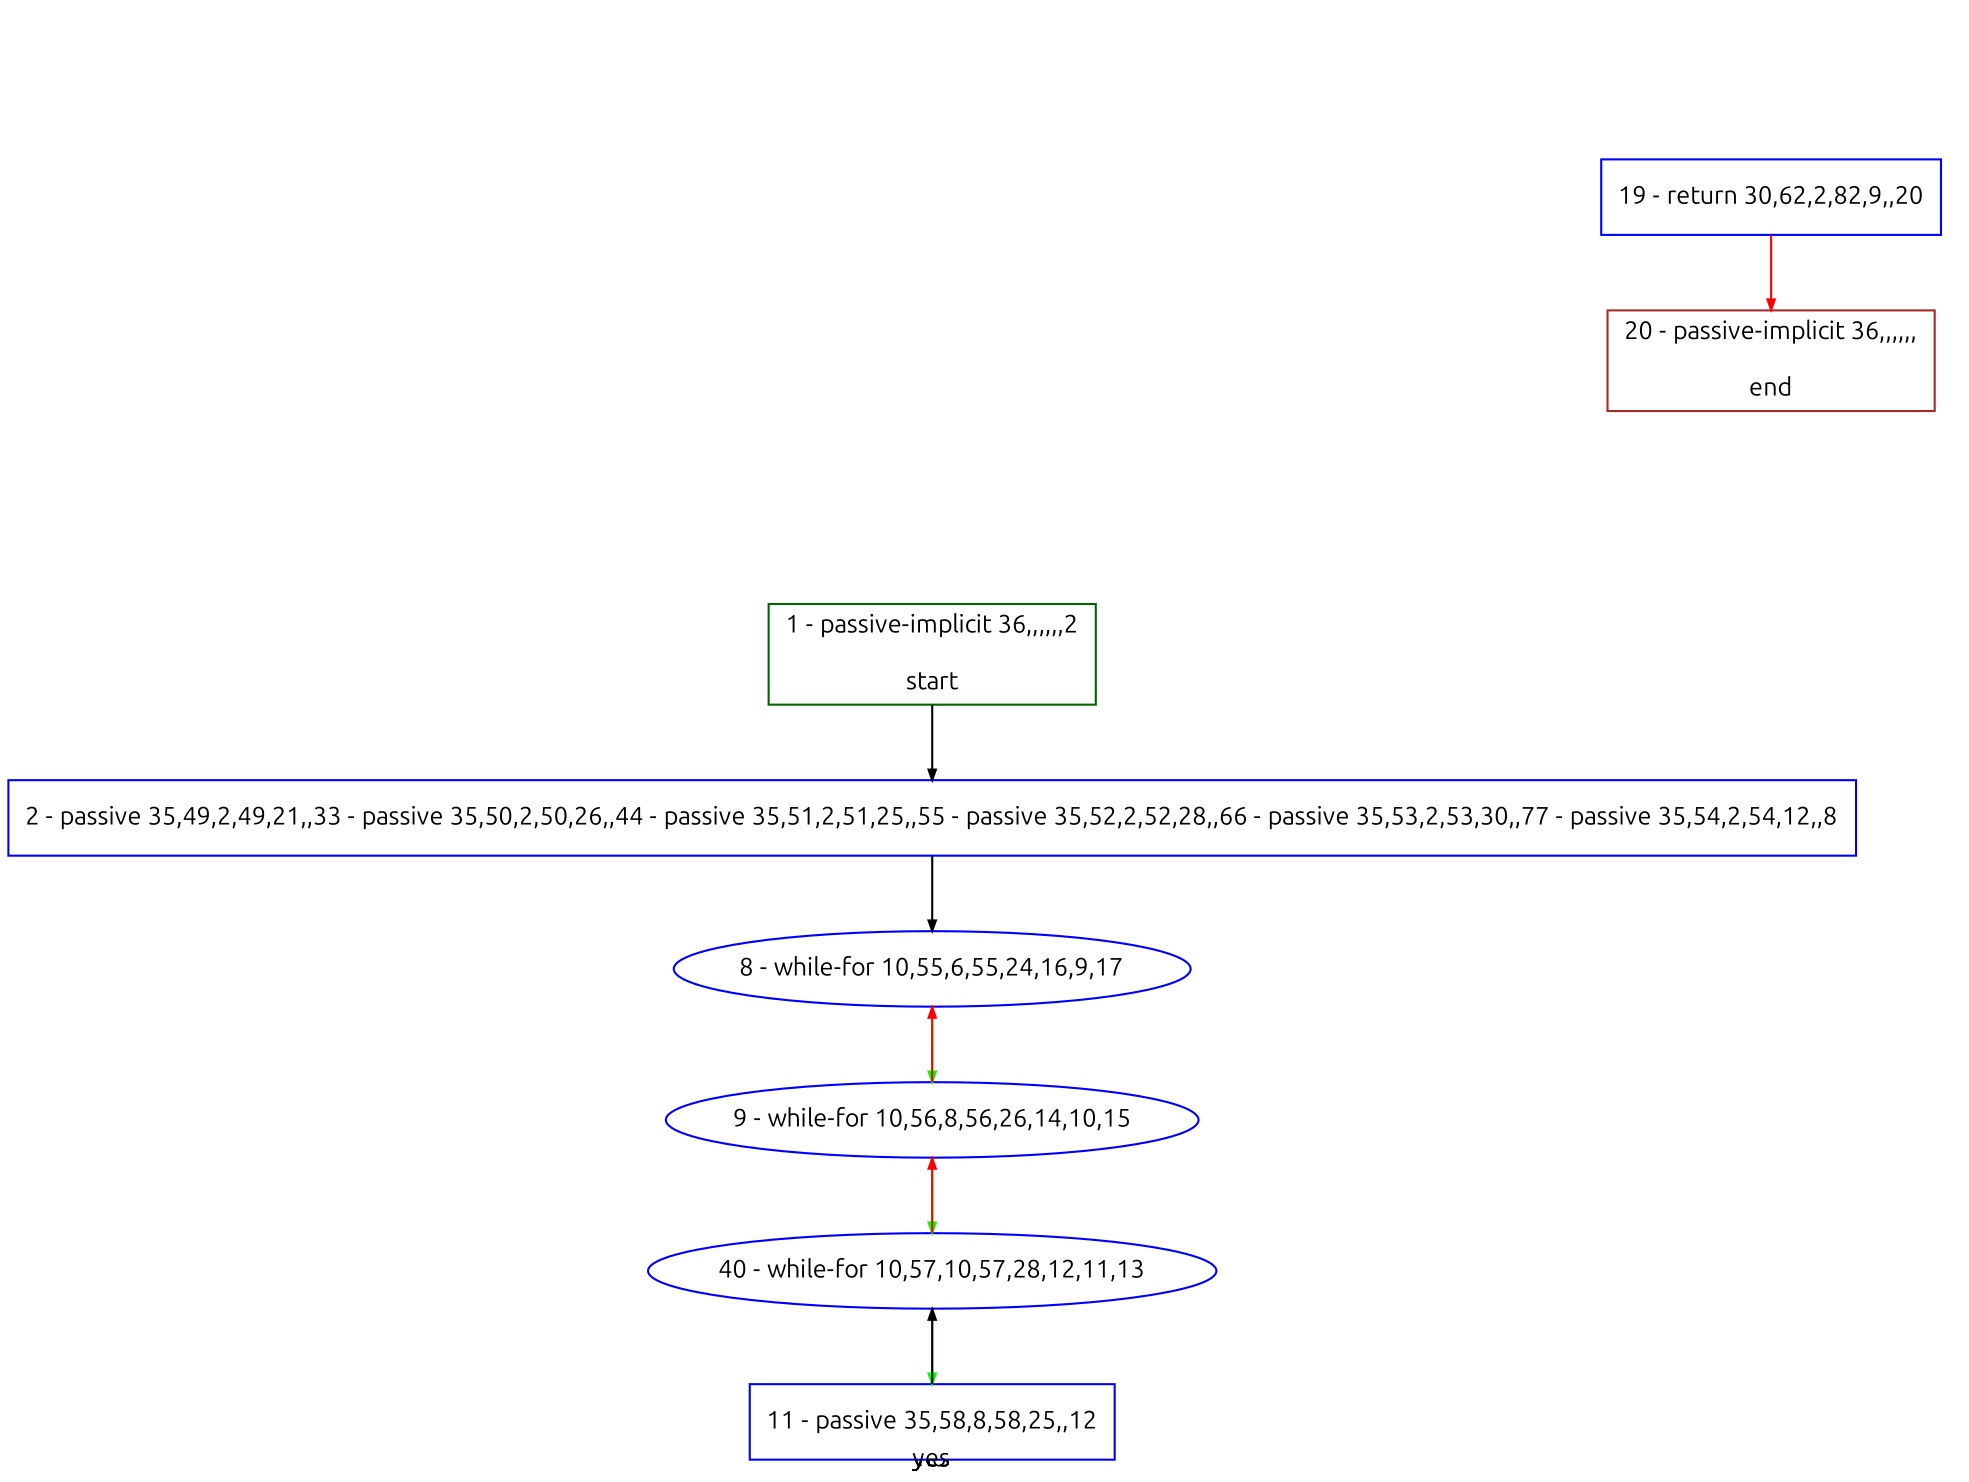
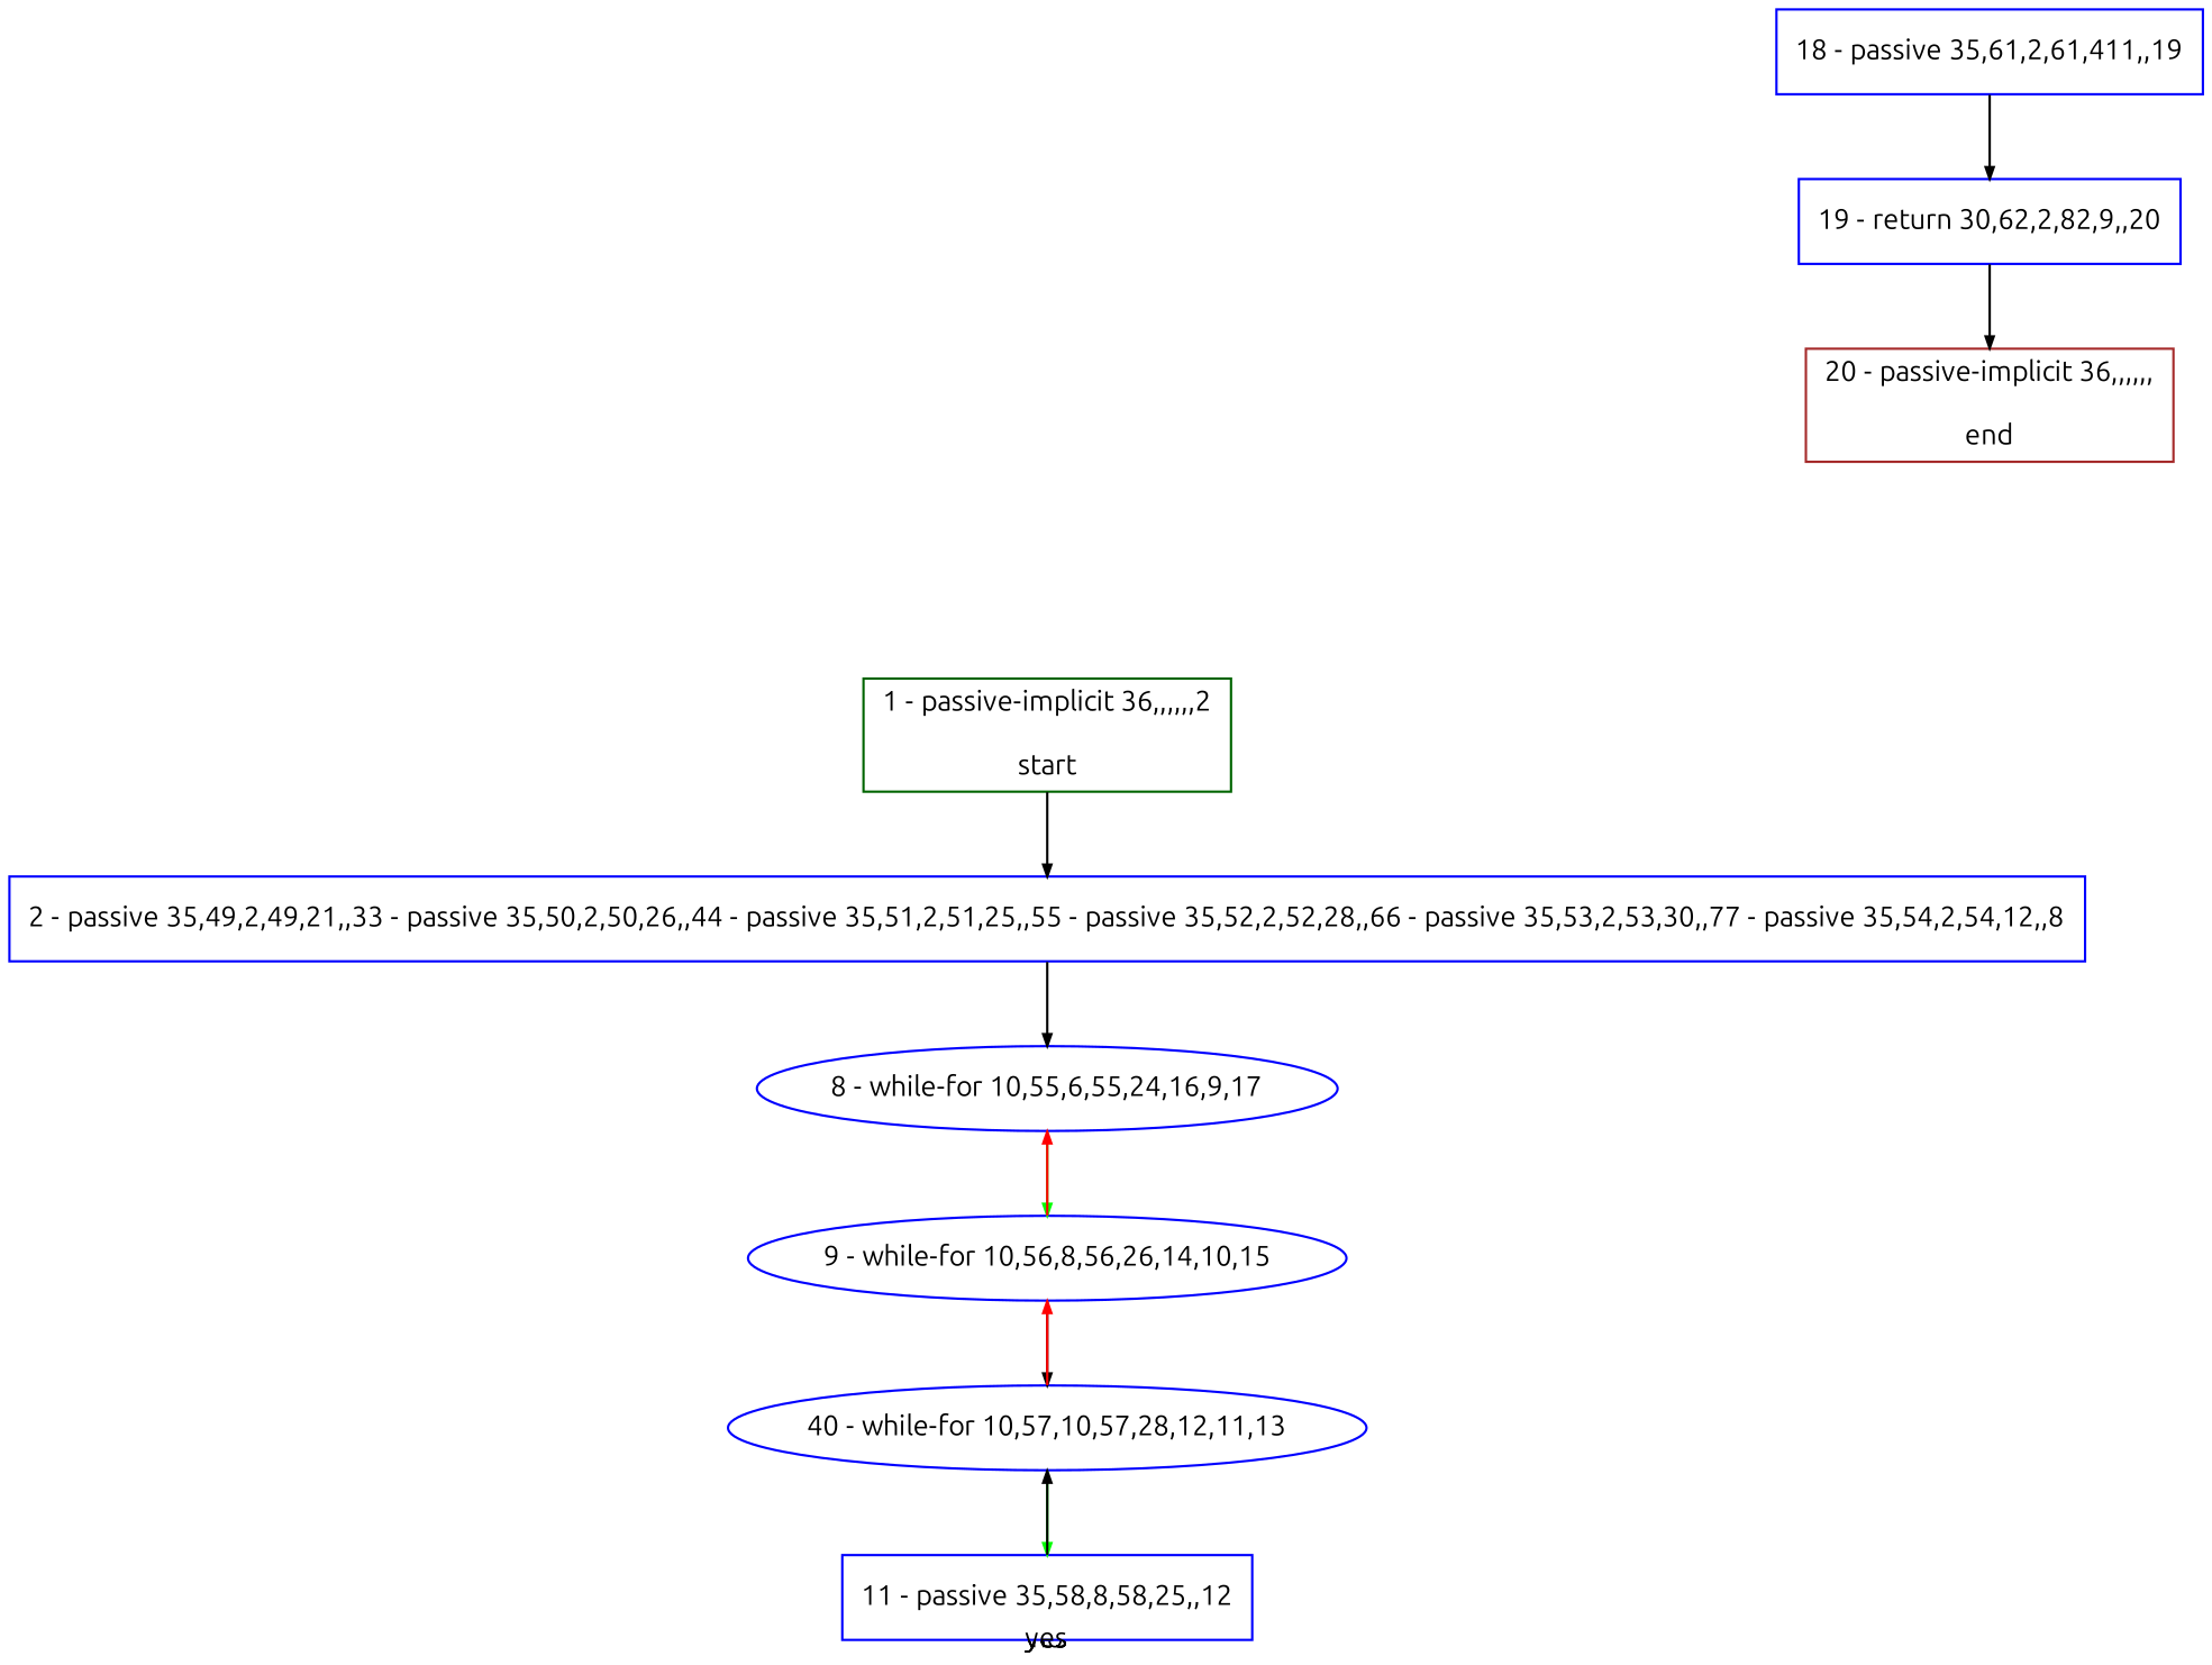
  digraph {
    bgcolor=white
    compound=true
    fillcolor="#FFFFCC"
    fontname=Ubuntu
    fontsize=12
    pack=true
    packmode=clust
    style="rounded,filled"
    node [color="#0000ff" compound=true fillcolor="#ffffff" fixedsize=false fontname=Ubuntu fontsize=12 node_initialized=no shape=box style=filled]
    edge [arrowhead=normal arrowsize=0.5 arrowtail=none color="#000000" compound=true dir=forward fontcolor=black fontname=Ubuntu fontsize=12]
    n1 [label="2 - passive 35,49,2,49,21,,33 - passive 35,50,2,50,26,,44 - passive 35,51,2,51,25,,55 - passive 35,52,2,52,28,,66 - passive 35,53,2,53,30,,77 - passive 35,54,2,54,12,,8"]
    n2 [label="8 - while-for 10,55,6,55,24,16,9,17" shape=oval]
    n3 [label="9 - while-for 10,56,8,56,26,14,10,15" shape=oval]
    n4 [color="#006400" label="1 - passive-implicit 36,,,,,,2\n\nstart"]
    n5 [label="40 - while-for 10,57,10,57,28,12,11,13" shape=oval]
+   n6 [label="18 - passive 35,61,2,61,411,,19"]
    n7 [label="19 - return 30,62,2,82,9,,20"]
    n8 [label="11 - passive 35,58,8,58,25,,12"]
    n9 [color="#a52a2a" label="20 - passive-implicit 36,,,,,,\n\nend"]
    n1 -> n2
    n2 -> n3 [color="#00ff00" label=yes]
    n3 -> n2 [color="#ff0000" label=yes]
-   n3 -> n5 [color="#00ff00" label=yes]
+   n3 -> n5 [label=yes]
    n4 -> n1
    n5 -> n3 [color="#ff0000" label=no]
    n5 -> n8 [color="#00ff00" label=yes]
-   n7 -> n9 [color="#ff0000"]
+   n6 -> n7
+   n7 -> n9
    n8 -> n5
  }
